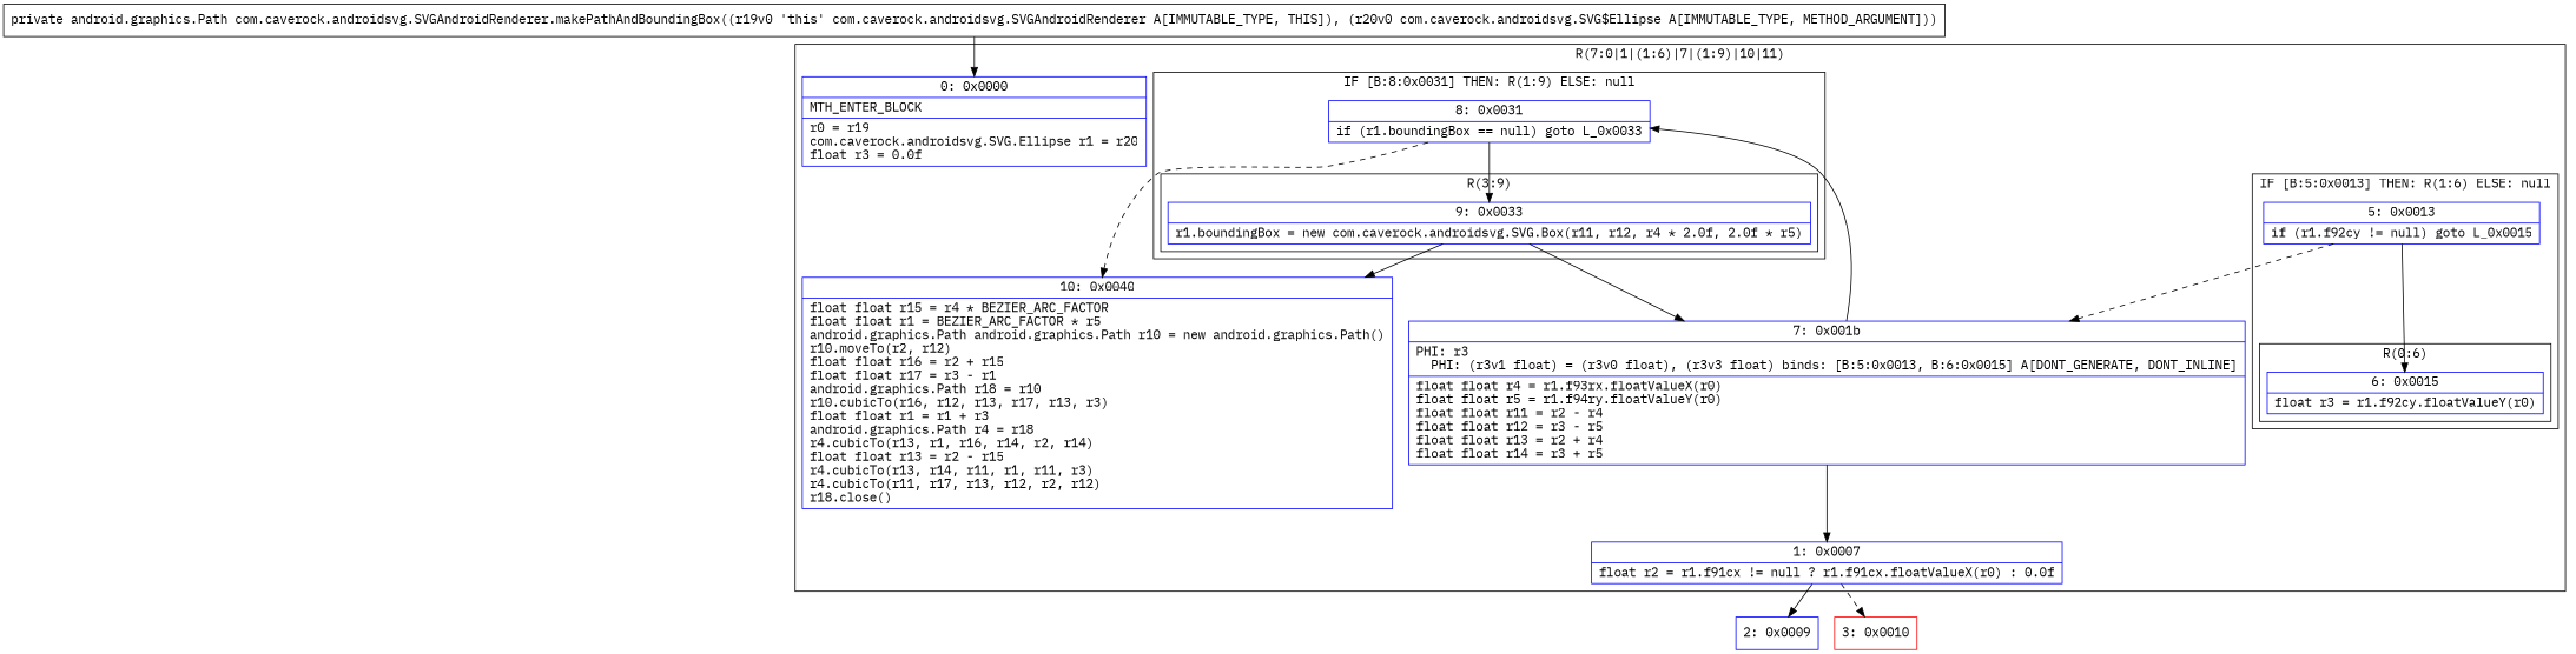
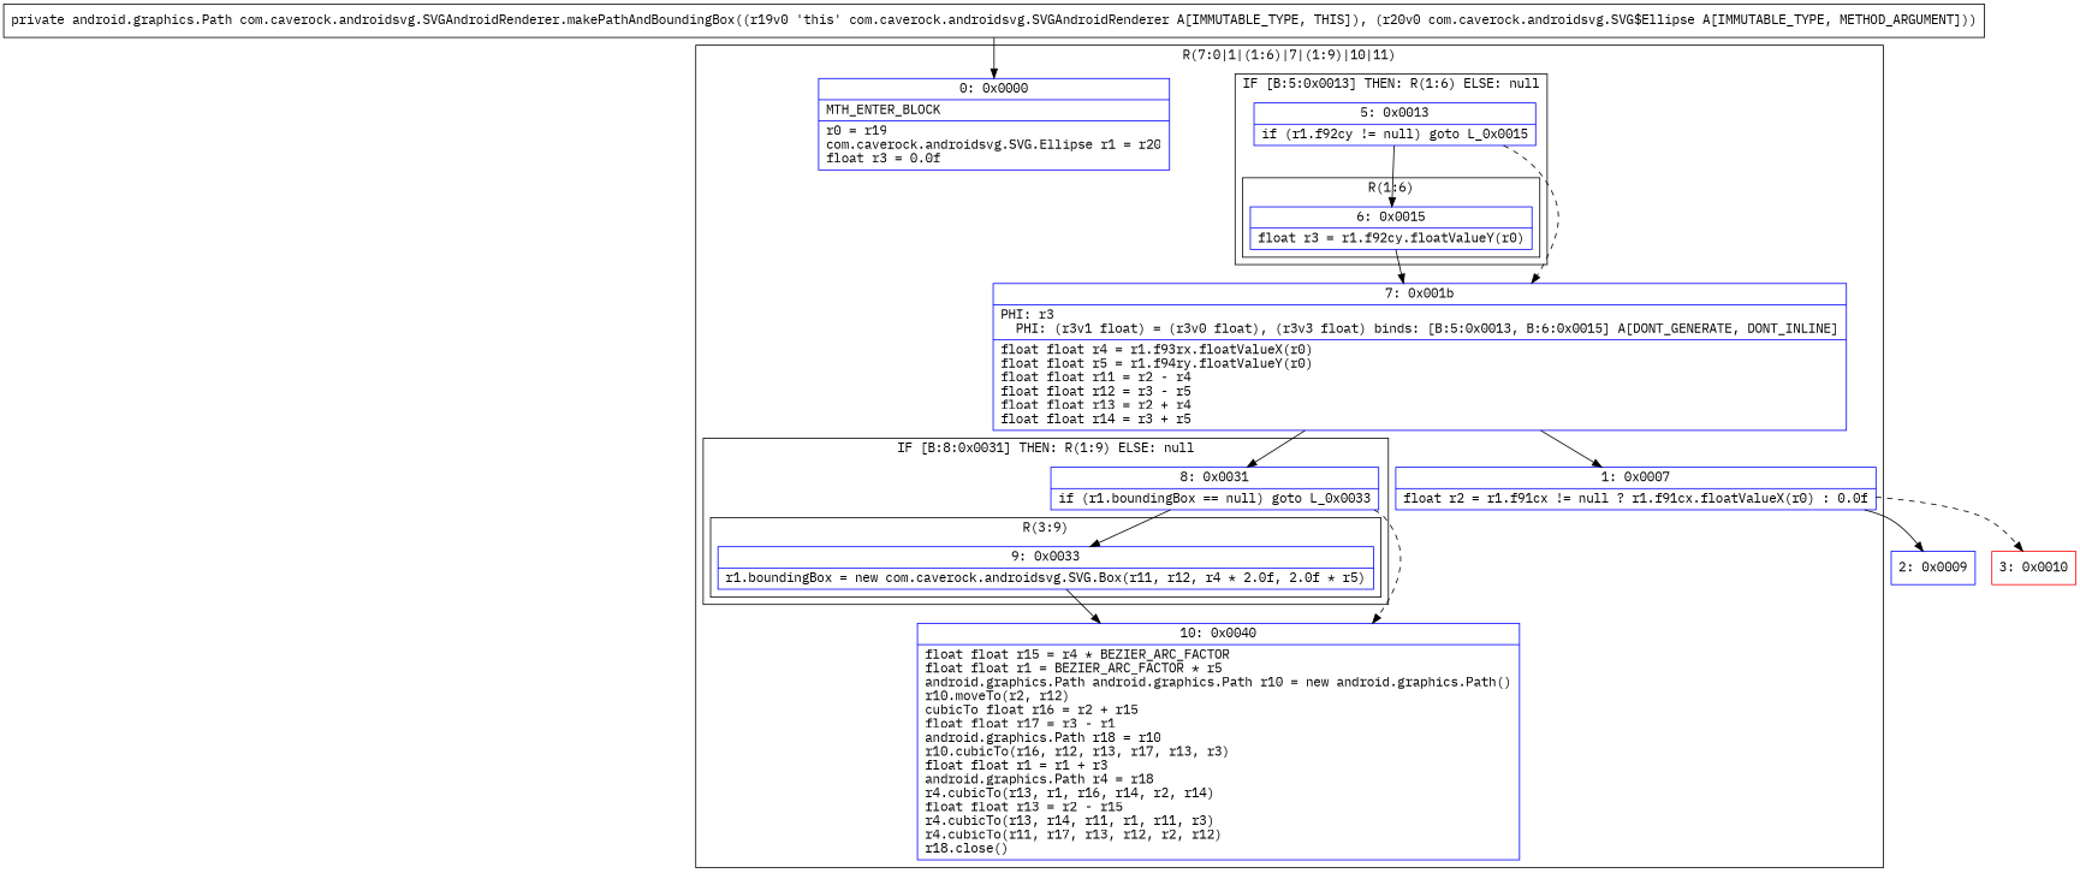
  digraph {
    fontname="IBM Plex Mono"
    node [color=blue fontname="IBM Plex Mono" shape=record]
    edge [fontname="IBM Plex Mono"]
    n1 [label="{6\:\ 0x0015|float r3 = r1.f92cy.floatValueY(r0)\l}"]
    n2 [label="{5\:\ 0x0013|if (r1.f92cy != null) goto L_0x0015\l}"]
    n3 [label="{9\:\ 0x0033|r1.boundingBox = new com.caverock.androidsvg.SVG.Box(r11, r12, r4 * 2.0f, 2.0f * r5)\l}"]
    n4 [label="{8\:\ 0x0031|if (r1.boundingBox == null) goto L_0x0033\l}"]
    n5 [label="{0\:\ 0x0000|MTH_ENTER_BLOCK\l|r0 = r19\lcom.caverock.androidsvg.SVG.Ellipse r1 = r20\lfloat r3 = 0.0f\l}"]
    n6 [label="{1\:\ 0x0007|float r2 = r1.f91cx != null ? r1.f91cx.floatValueX(r0) : 0.0f\l}"]
    n7 [label="{7\:\ 0x001b|PHI: r3 \l  PHI: (r3v1 float) = (r3v0 float), (r3v3 float) binds: [B:5:0x0013, B:6:0x0015] A[DONT_GENERATE, DONT_INLINE]\l|float float r4 = r1.f93rx.floatValueX(r0)\lfloat float r5 = r1.f94ry.floatValueY(r0)\lfloat float r11 = r2 \- r4\lfloat float r12 = r3 \- r5\lfloat float r13 = r2 + r4\lfloat float r14 = r3 + r5\l}"]
-   n8 [label="{10\:\ 0x0040|float float r15 = r4 * BEZIER_ARC_FACTOR\lfloat float r1 = BEZIER_ARC_FACTOR * r5\landroid.graphics.Path android.graphics.Path r10 = new android.graphics.Path()\lr10.moveTo(r2, r12)\lfloat float r16 = r2 + r15\lfloat float r17 = r3 \- r1\landroid.graphics.Path r18 = r10\lr10.cubicTo(r16, r12, r13, r17, r13, r3)\lfloat float r1 = r1 + r3\landroid.graphics.Path r4 = r18\lr4.cubicTo(r13, r1, r16, r14, r2, r14)\lfloat float r13 = r2 \- r15\lr4.cubicTo(r13, r14, r11, r1, r11, r3)\lr4.cubicTo(r11, r17, r13, r12, r2, r12)\lr18.close()\l}"]
+   n8 [label="{10\:\ 0x0040|float float r15 = r4 * BEZIER_ARC_FACTOR\lfloat float r1 = BEZIER_ARC_FACTOR * r5\landroid.graphics.Path android.graphics.Path r10 = new android.graphics.Path()\lr10.moveTo(r2, r12)\lcubicTo float r16 = r2 + r15\lfloat float r17 = r3 \- r1\landroid.graphics.Path r18 = r10\lr10.cubicTo(r16, r12, r13, r17, r13, r3)\lfloat float r1 = r1 + r3\landroid.graphics.Path r4 = r18\lr4.cubicTo(r13, r1, r16, r14, r2, r14)\lfloat float r13 = r2 \- r15\lr4.cubicTo(r13, r14, r11, r1, r11, r3)\lr4.cubicTo(r11, r17, r13, r12, r2, r12)\lr18.close()\l}"]
    n9 [label="{2\:\ 0x0009}"]
    n10 [color=red label="{3\:\ 0x0010}"]
    n11 [label="{private android.graphics.Path com.caverock.androidsvg.SVGAndroidRenderer.makePathAndBoundingBox((r19v0 'this' com.caverock.androidsvg.SVGAndroidRenderer A[IMMUTABLE_TYPE, THIS]), (r20v0 com.caverock.androidsvg.SVG$Ellipse A[IMMUTABLE_TYPE, METHOD_ARGUMENT])) }" color=""]
    subgraph cluster_1 {
      label="R(7:0|1|(1:6)|7|(1:9)|10|11)"
      n5
      n6
      n7
      n8
      subgraph cluster_2 {
        label="IF [B:5:0x0013] THEN: R(1:6) ELSE: null"
        n2
        subgraph cluster_3 {
-         label="R(0:6)"
+         label="R(1:6)"
          n1
        }
      }
      subgraph cluster_4 {
        label="IF [B:8:0x0031] THEN: R(1:9) ELSE: null"
        n4
        subgraph cluster_5 {
          label="R(3:9)"
          n3
        }
      }
    }
-   n3 -> n7
+   n1 -> n7
    n2 -> n1
    n2 -> n7 [style=dashed]
    n3 -> n8
    n4 -> n3
    n4 -> n8 [style=dashed]
    n6 -> n9
    n6 -> n10 [style=dashed]
    n7 -> n4
    n7 -> n6
    n11 -> n5
  }
